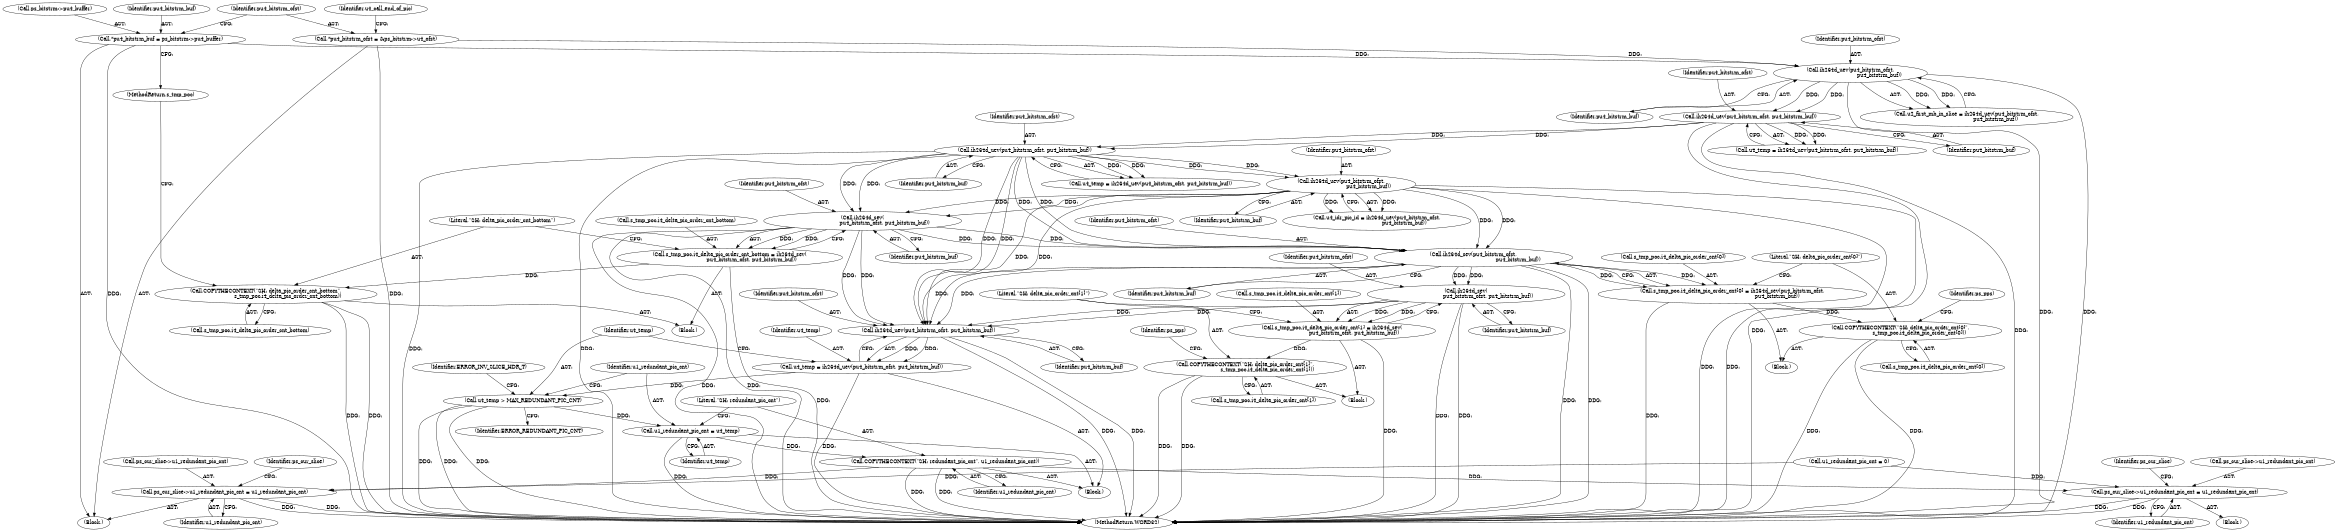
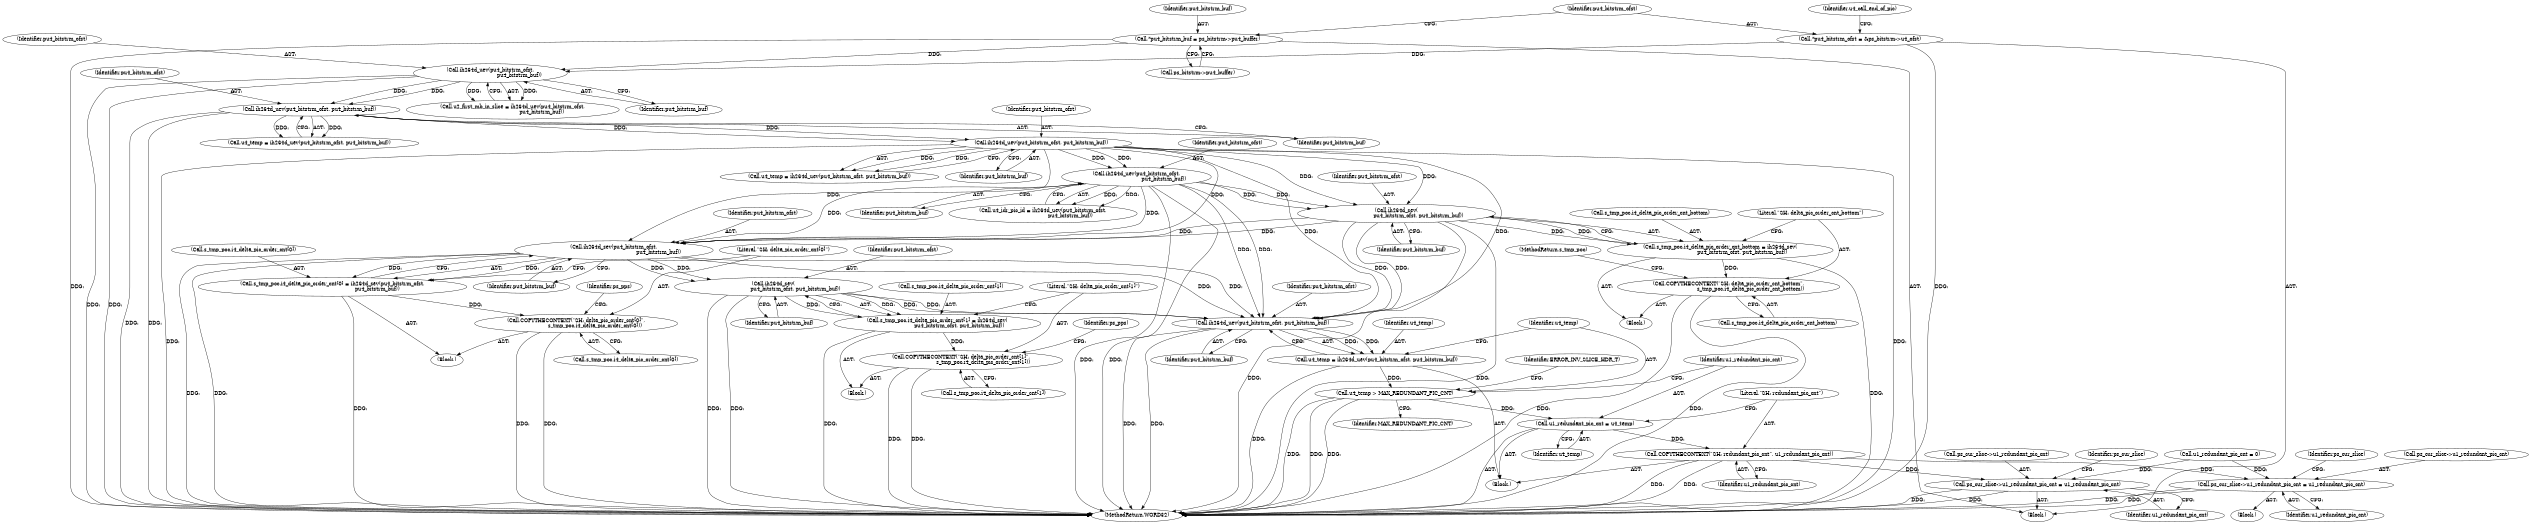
  digraph {
    n1 [label="(Call,ih264d_sev(\n                            pu4_bitstrm_ofst, pu4_bitstrm_buf))"]
    n2 [label="(Call,s_tmp_poc.i4_delta_pic_order_cnt_bottom = ih264d_sev(\n                            pu4_bitstrm_ofst, pu4_bitstrm_buf))"]
    n3 [label="(Call,ih264d_sev(pu4_bitstrm_ofst,\n                                                         pu4_bitstrm_buf))"]
    n4 [label="(Call,ih264d_uev(pu4_bitstrm_ofst, pu4_bitstrm_buf))"]
    n5 [label="(Identifier,pu4_bitstrm_buf)"]
    n6 [label="(MethodReturn,WORD32)"]
    n7 [label="(Call,COPYTHECONTEXT(\"SH: delta_pic_order_cnt_bottom\",\n                            s_tmp_poc.i4_delta_pic_order_cnt_bottom))"]
    n8 [label="(Block,)"]
    n9 [label="(Call,s_tmp_poc.i4_delta_pic_order_cnt[0] = ih264d_sev(pu4_bitstrm_ofst,\n                                                         pu4_bitstrm_buf))"]
    n10 [label="(Call,ih264d_sev(\n                            pu4_bitstrm_ofst, pu4_bitstrm_buf))"]
    n11 [label="(Identifier,pu4_bitstrm_buf)"]
    n12 [label="(Call,u4_temp = ih264d_uev(pu4_bitstrm_ofst, pu4_bitstrm_buf))"]
    n13 [label="(Identifier,pu4_bitstrm_buf)"]
    n14 [label="(Call,ih264d_uev(pu4_bitstrm_ofst,\n                                   pu4_bitstrm_buf))"]
    n15 [label="(Identifier,pu4_bitstrm_buf)"]
    n16 [label="(Call,u4_idr_pic_id = ih264d_uev(pu4_bitstrm_ofst,\n                                   pu4_bitstrm_buf))"]
    n17 [label="(Call,ih264d_uev(pu4_bitstrm_ofst, pu4_bitstrm_buf))"]
    n18 [label="(Call,u4_temp = ih264d_uev(pu4_bitstrm_ofst, pu4_bitstrm_buf))"]
    n19 [label="(Identifier,pu4_bitstrm_buf)"]
    n20 [label="(Call,ih264d_uev(pu4_bitstrm_ofst, pu4_bitstrm_buf))"]
    n21 [label="(Identifier,pu4_bitstrm_buf)"]
    n22 [label="(Call,u4_temp = ih264d_uev(pu4_bitstrm_ofst, pu4_bitstrm_buf))"]
    n23 [label="(Call,ih264d_uev(pu4_bitstrm_ofst,\n                                     pu4_bitstrm_buf))"]
    n24 [label="(Call,u2_first_mb_in_slice = ih264d_uev(pu4_bitstrm_ofst,\n                                     pu4_bitstrm_buf))"]
    n25 [label="(Identifier,pu4_bitstrm_buf)"]
    n26 [label="(Call,*pu4_bitstrm_ofst = &ps_bitstrm->u4_ofst)"]
    n27 [label="(Block,)"]
    n28 [label="(Call,*pu4_bitstrm_buf = ps_bitstrm->pu4_buffer)"]
    n29 [label="(Call,ps_bitstrm->pu4_buffer)"]
    n30 [label="(Call,s_tmp_poc.i4_delta_pic_order_cnt_bottom)"]
    n31 [label="(Call,COPYTHECONTEXT(\"SH: delta_pic_order_cnt[0]\",\n                        s_tmp_poc.i4_delta_pic_order_cnt[0]))"]
    n32 [label="(Block,)"]
    n33 [label="(Call,s_tmp_poc.i4_delta_pic_order_cnt[1] = ih264d_sev(\n                            pu4_bitstrm_ofst, pu4_bitstrm_buf))"]
    n34 [label="(Identifier,pu4_bitstrm_buf)"]
    n35 [label="(Call,s_tmp_poc.i4_delta_pic_order_cnt[0])"]
    n36 [label="(Call,COPYTHECONTEXT(\"SH: delta_pic_order_cnt[1]\",\n                            s_tmp_poc.i4_delta_pic_order_cnt[1]))"]
    n37 [label="(Block,)"]
    n38 [label="(Call,s_tmp_poc.i4_delta_pic_order_cnt[1])"]
    n39 [label="(Call,u4_temp > MAX_REDUNDANT_PIC_CNT)"]
    n40 [label="(Block,)"]
    n41 [label="(Call,u1_redundant_pic_cnt = u4_temp)"]
-   n42 [label="(Identifier,ERROR_REDUNDANT_PIC_CNT)"]
+   n42 [label="(Identifier,MAX_REDUNDANT_PIC_CNT)"]
    n43 [label="(Call,COPYTHECONTEXT(\"SH: redundant_pic_cnt\", u1_redundant_pic_cnt))"]
    n44 [label="(Identifier,u4_temp)"]
    n45 [label="(Call,ps_cur_slice->u1_redundant_pic_cnt = u1_redundant_pic_cnt)"]
    n46 [label="(Call,ps_cur_slice->u1_redundant_pic_cnt = u1_redundant_pic_cnt)"]
    n47 [label="(Identifier,u1_redundant_pic_cnt)"]
    n48 [label="(Identifier,u1_redundant_pic_cnt)"]
    n49 [label="(Block,)"]
    n50 [label="(Identifier,u1_redundant_pic_cnt)"]
    n51 [label="(Call,ps_cur_slice->u1_redundant_pic_cnt)"]
    n52 [label="(Call,u1_redundant_pic_cnt = 0)"]
    n53 [label="(Identifier,ps_cur_slice)"]
    n54 [label="(Identifier,pu4_bitstrm_ofst)"]
    n55 [label="(Identifier,pu4_bitstrm_ofst)"]
    n56 [label="(MethodReturn,s_tmp_poc)"]
    n57 [label="(Identifier,u4_temp)"]
    n58 [label="(Identifier,u4_call_end_of_pic)"]
    n59 [label="(Identifier,ps_pps)"]
    n60 [label="(Literal,\"SH: redundant_pic_cnt\")"]
    n61 [label="(Identifier,ps_cur_slice)"]
    n62 [label="(Identifier,ERROR_INV_SLICE_HDR_T)"]
    n63 [label="(Identifier,ps_pps)"]
    n64 [label="(Identifier,u4_temp)"]
    n65 [label="(Call,ps_cur_slice->u1_redundant_pic_cnt)"]
    n66 [label="(Identifier,pu4_bitstrm_ofst)"]
    n67 [label="(Call,s_tmp_poc.i4_delta_pic_order_cnt_bottom)"]
    n68 [label="(Literal,\"SH: delta_pic_order_cnt[1]\")"]
    n69 [label="(Literal,\"SH: delta_pic_order_cnt_bottom\")"]
    n70 [label="(Call,s_tmp_poc.i4_delta_pic_order_cnt[1])"]
    n71 [label="(Identifier,pu4_bitstrm_ofst)"]
    n72 [label="(Literal,\"SH: delta_pic_order_cnt[0]\")"]
    n73 [label="(Identifier,pu4_bitstrm_ofst)"]
    n74 [label="(Identifier,pu4_bitstrm_ofst)"]
    n75 [label="(Identifier,pu4_bitstrm_ofst)"]
    n76 [label="(Identifier,u1_redundant_pic_cnt)"]
    n77 [label="(Identifier,pu4_bitstrm_ofst)"]
    n78 [label="(Identifier,pu4_bitstrm_ofst)"]
    n79 [label="(Call,s_tmp_poc.i4_delta_pic_order_cnt[0])"]
    n80 [label="(Identifier,pu4_bitstrm_buf)"]
    n1 -> n2 [label="AST: "]
    n1 -> n2 [label="DDG: "]
    n1 -> n2 [label="DDG: "]
    n1 -> n3 [label="DDG: "]
    n1 -> n3 [label="DDG: "]
    n1 -> n4 [label="DDG: "]
    n1 -> n4 [label="DDG: "]
    n1 -> n5 [label="CFG: "]
    n1 -> n6 [label="DDG: "]
    n1 -> n6 [label="DDG: "]
    n2 -> n1 [label="CFG: "]
    n2 -> n6 [label="DDG: "]
    n2 -> n7 [label="DDG: "]
    n2 -> n8 [label="AST: "]
    n3 -> n4 [label="DDG: "]
    n3 -> n4 [label="DDG: "]
    n3 -> n6 [label="DDG: "]
    n3 -> n6 [label="DDG: "]
    n3 -> n9 [label="AST: "]
    n3 -> n9 [label="DDG: "]
    n3 -> n9 [label="DDG: "]
    n3 -> n10 [label="DDG: "]
    n3 -> n10 [label="DDG: "]
    n3 -> n11 [label="CFG: "]
    n4 -> n6 [label="DDG: "]
    n4 -> n6 [label="DDG: "]
    n4 -> n12 [label="AST: "]
    n4 -> n12 [label="DDG: "]
    n4 -> n12 [label="DDG: "]
    n4 -> n13 [label="CFG: "]
    n5 -> n1 [label="AST: "]
    n7 -> n6 [label="DDG: "]
    n7 -> n6 [label="DDG: "]
    n7 -> n8 [label="AST: "]
    n7 -> n30 [label="CFG: "]
    n9 -> n3 [label="CFG: "]
    n9 -> n6 [label="DDG: "]
    n9 -> n31 [label="DDG: "]
    n9 -> n32 [label="AST: "]
    n10 -> n4 [label="DDG: "]
    n10 -> n4 [label="DDG: "]
    n10 -> n6 [label="DDG: "]
    n10 -> n6 [label="DDG: "]
    n10 -> n33 [label="AST: "]
    n10 -> n33 [label="DDG: "]
    n10 -> n33 [label="DDG: "]
    n10 -> n34 [label="CFG: "]
    n11 -> n3 [label="AST: "]
    n12 -> n4 [label="CFG: "]
    n12 -> n6 [label="DDG: "]
    n12 -> n39 [label="DDG: "]
    n12 -> n40 [label="AST: "]
    n13 -> n4 [label="AST: "]
    n14 -> n1 [label="DDG: "]
    n14 -> n1 [label="DDG: "]
    n14 -> n3 [label="DDG: "]
    n14 -> n3 [label="DDG: "]
    n14 -> n4 [label="DDG: "]
    n14 -> n4 [label="DDG: "]
    n14 -> n6 [label="DDG: "]
    n14 -> n6 [label="DDG: "]
    n14 -> n15 [label="CFG: "]
    n14 -> n16 [label="AST: "]
    n14 -> n16 [label="DDG: "]
    n14 -> n16 [label="DDG: "]
    n15 -> n14 [label="AST: "]
    n16 -> n14 [label="CFG: "]
    n17 -> n1 [label="DDG: "]
    n17 -> n1 [label="DDG: "]
    n17 -> n3 [label="DDG: "]
    n17 -> n3 [label="DDG: "]
    n17 -> n4 [label="DDG: "]
    n17 -> n4 [label="DDG: "]
    n17 -> n6 [label="DDG: "]
    n17 -> n6 [label="DDG: "]
    n17 -> n14 [label="DDG: "]
    n17 -> n14 [label="DDG: "]
    n17 -> n18 [label="AST: "]
    n17 -> n18 [label="DDG: "]
    n17 -> n18 [label="DDG: "]
    n17 -> n19 [label="CFG: "]
    n18 -> n17 [label="CFG: "]
    n19 -> n17 [label="AST: "]
    n20 -> n6 [label="DDG: "]
    n20 -> n6 [label="DDG: "]
    n20 -> n17 [label="DDG: "]
    n20 -> n17 [label="DDG: "]
    n20 -> n21 [label="CFG: "]
    n20 -> n22 [label="AST: "]
    n20 -> n22 [label="DDG: "]
    n20 -> n22 [label="DDG: "]
    n21 -> n20 [label="AST: "]
    n22 -> n20 [label="CFG: "]
    n23 -> n6 [label="DDG: "]
    n23 -> n6 [label="DDG: "]
    n23 -> n20 [label="DDG: "]
    n23 -> n20 [label="DDG: "]
    n23 -> n24 [label="AST: "]
    n23 -> n24 [label="DDG: "]
    n23 -> n24 [label="DDG: "]
    n23 -> n25 [label="CFG: "]
    n24 -> n23 [label="CFG: "]
    n25 -> n23 [label="AST: "]
    n26 -> n6 [label="DDG: "]
    n26 -> n23 [label="DDG: "]
    n26 -> n27 [label="AST: "]
    n28 -> n6 [label="DDG: "]
    n28 -> n23 [label="DDG: "]
    n28 -> n27 [label="AST: "]
-   n28 -> n56 [label="CFG: "]
-   n29 -> n28 [label="AST: "]
+   n28 -> n29 [label="CFG: "]
+   n29 -> n28 [label="CFG: "]
    n30 -> n7 [label="AST: "]
    n31 -> n6 [label="DDG: "]
    n31 -> n6 [label="DDG: "]
    n31 -> n32 [label="AST: "]
    n31 -> n35 [label="CFG: "]
    n33 -> n6 [label="DDG: "]
    n33 -> n10 [label="CFG: "]
    n33 -> n36 [label="DDG: "]
    n33 -> n37 [label="AST: "]
    n34 -> n10 [label="AST: "]
    n35 -> n31 [label="AST: "]
    n36 -> n6 [label="DDG: "]
    n36 -> n6 [label="DDG: "]
    n36 -> n37 [label="AST: "]
    n36 -> n38 [label="CFG: "]
    n38 -> n36 [label="AST: "]
    n39 -> n6 [label="DDG: "]
    n39 -> n6 [label="DDG: "]
    n39 -> n6 [label="DDG: "]
    n39 -> n41 [label="DDG: "]
    n39 -> n42 [label="CFG: "]
-   n41 -> n6 [label="DDG: "]
+   n41 -> n6 [label="AST: "]
    n41 -> n40 [label="AST: "]
    n41 -> n43 [label="DDG: "]
    n41 -> n44 [label="CFG: "]
    n43 -> n6 [label="DDG: "]
    n43 -> n6 [label="DDG: "]
    n43 -> n40 [label="AST: "]
    n43 -> n45 [label="DDG: "]
    n43 -> n46 [label="DDG: "]
    n43 -> n47 [label="CFG: "]
    n44 -> n41 [label="AST: "]
    n45 -> n6 [label="DDG: "]
    n45 -> n6 [label="DDG: "]
    n45 -> n48 [label="CFG: "]
    n45 -> n49 [label="AST: "]
    n46 -> n6 [label="DDG: "]
    n46 -> n6 [label="DDG: "]
    n46 -> n27 [label="AST: "]
    n46 -> n50 [label="CFG: "]
    n47 -> n43 [label="AST: "]
    n48 -> n45 [label="AST: "]
    n50 -> n46 [label="AST: "]
    n51 -> n46 [label="AST: "]
    n52 -> n45 [label="DDG: "]
    n52 -> n46 [label="DDG: "]
    n53 -> n46 [label="CFG: "]
    n54 -> n20 [label="AST: "]
    n55 -> n26 [label="AST: "]
    n55 -> n28 [label="CFG: "]
    n56 -> n7 [label="CFG: "]
    n57 -> n12 [label="AST: "]
    n58 -> n26 [label="CFG: "]
    n59 -> n36 [label="CFG: "]
    n60 -> n41 [label="CFG: "]
    n60 -> n43 [label="AST: "]
    n61 -> n45 [label="CFG: "]
    n62 -> n39 [label="CFG: "]
    n63 -> n31 [label="CFG: "]
    n64 -> n12 [label="CFG: "]
    n64 -> n39 [label="AST: "]
    n65 -> n45 [label="AST: "]
    n66 -> n17 [label="AST: "]
    n67 -> n2 [label="AST: "]
    n68 -> n33 [label="CFG: "]
    n68 -> n36 [label="AST: "]
    n69 -> n2 [label="CFG: "]
    n69 -> n7 [label="AST: "]
    n70 -> n33 [label="AST: "]
    n71 -> n1 [label="AST: "]
    n72 -> n9 [label="CFG: "]
    n72 -> n31 [label="AST: "]
    n73 -> n4 [label="AST: "]
    n74 -> n3 [label="AST: "]
    n75 -> n10 [label="AST: "]
    n76 -> n39 [label="CFG: "]
    n76 -> n41 [label="AST: "]
    n77 -> n23 [label="AST: "]
    n78 -> n14 [label="AST: "]
    n79 -> n9 [label="AST: "]
    n80 -> n28 [label="AST: "]
  }
